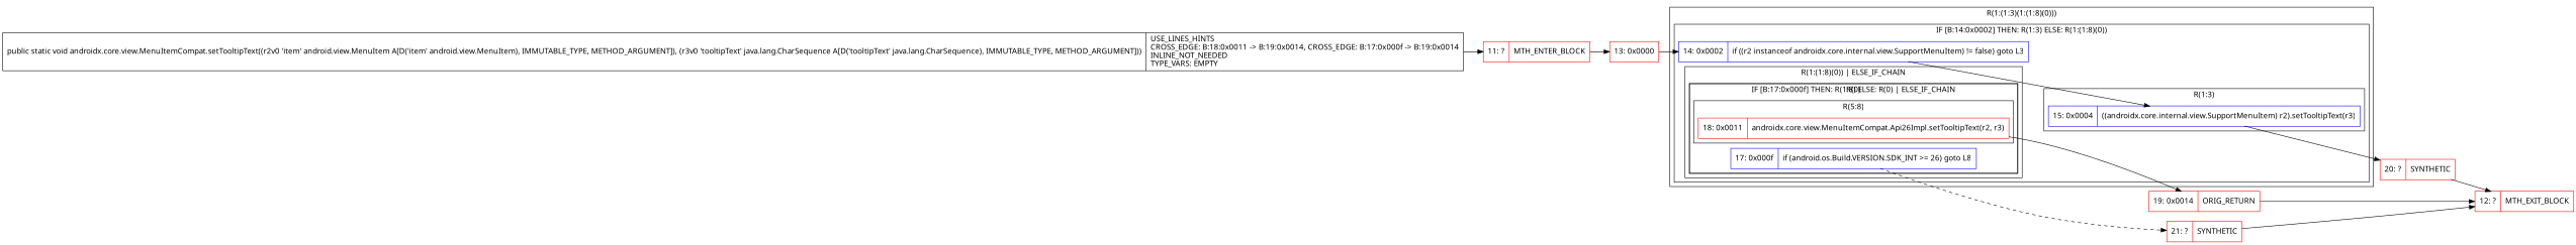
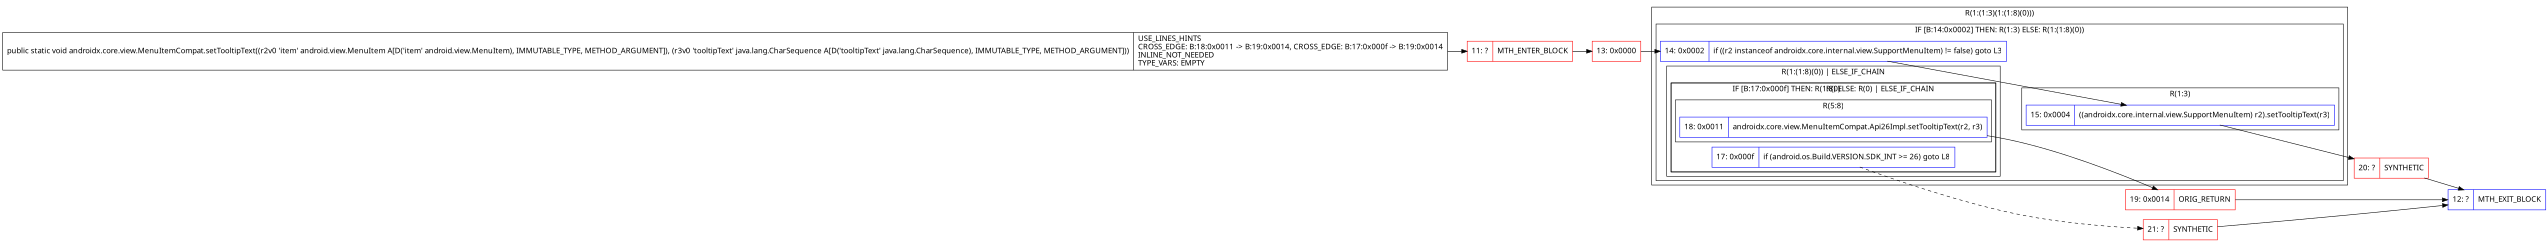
  digraph {
    fontname="Noto Sans"
    rankdir=LR
    node [color=red fontname="Noto Sans" shape=record]
    edge [fontname="Noto Sans"]
    n1 [color=blue label="{15\:\ 0x0004|((androidx.core.internal.view.SupportMenuItem) r2).setTooltipText(r3)\l}"]
-   n2 [label="{18\:\ 0x0011|androidx.core.view.MenuItemCompat.Api26Impl.setTooltipText(r2, r3)\l}"]
+   n2 [color=blue label="{18\:\ 0x0011|androidx.core.view.MenuItemCompat.Api26Impl.setTooltipText(r2, r3)\l}"]
    n3 [color=blue label="{17\:\ 0x000f|if (android.os.Build.VERSION.SDK_INT \>= 26) goto L8\l}"]
    n4 [color=blue label="{14\:\ 0x0002|if ((r2 instanceof androidx.core.internal.view.SupportMenuItem) != false) goto L3\l}"]
    n5 [label="{20\:\ ?|SYNTHETIC\l}"]
    n6 [label="{19\:\ 0x0014|ORIG_RETURN\l}"]
    n7 [label="{21\:\ ?|SYNTHETIC\l}"]
-   n8 [label="{12\:\ ?|MTH_EXIT_BLOCK\l}"]
+   n8 [color=blue label="{12\:\ ?|MTH_EXIT_BLOCK\l}"]
    n9 [label="{11\:\ ?|MTH_ENTER_BLOCK\l}"]
    n10 [label="{13\:\ 0x0000}"]
    n11 [label="{public static void androidx.core.view.MenuItemCompat.setTooltipText((r2v0 'item' android.view.MenuItem A[D('item' android.view.MenuItem), IMMUTABLE_TYPE, METHOD_ARGUMENT]), (r3v0 'tooltipText' java.lang.CharSequence A[D('tooltipText' java.lang.CharSequence), IMMUTABLE_TYPE, METHOD_ARGUMENT]))  | USE_LINES_HINTS\lCROSS_EDGE: B:18:0x0011 \-\> B:19:0x0014, CROSS_EDGE: B:17:0x000f \-\> B:19:0x0014\lINLINE_NOT_NEEDED\lTYPE_VARS: EMPTY\l}" color=""]
    subgraph cluster_1 {
      label="R(1:(1:3)(1:(1:8)(0)))"
      subgraph cluster_2 {
        label="IF [B:14:0x0002] THEN: R(1:3) ELSE: R(1:(1:8)(0))"
        n4
        subgraph cluster_3 {
          label="R(1:3)"
          n1
        }
        subgraph cluster_4 {
          label="R(1:(1:8)(0)) | ELSE_IF_CHAIN\l"
          subgraph cluster_5 {
            label="IF [B:17:0x000f] THEN: R(1:8) ELSE: R(0) | ELSE_IF_CHAIN\l"
            n3
            subgraph cluster_6 {
              label="R(5:8)"
              n2
            }
            subgraph cluster_7 {
              label="R(0)"
            }
          }
        }
      }
    }
    n1 -> n5
    n2 -> n6
    n3 -> n7 [style=dashed]
    n4 -> n1
    n5 -> n8
    n6 -> n8
    n7 -> n8
    n9 -> n10
    n10 -> n4
    n11 -> n9
  }
